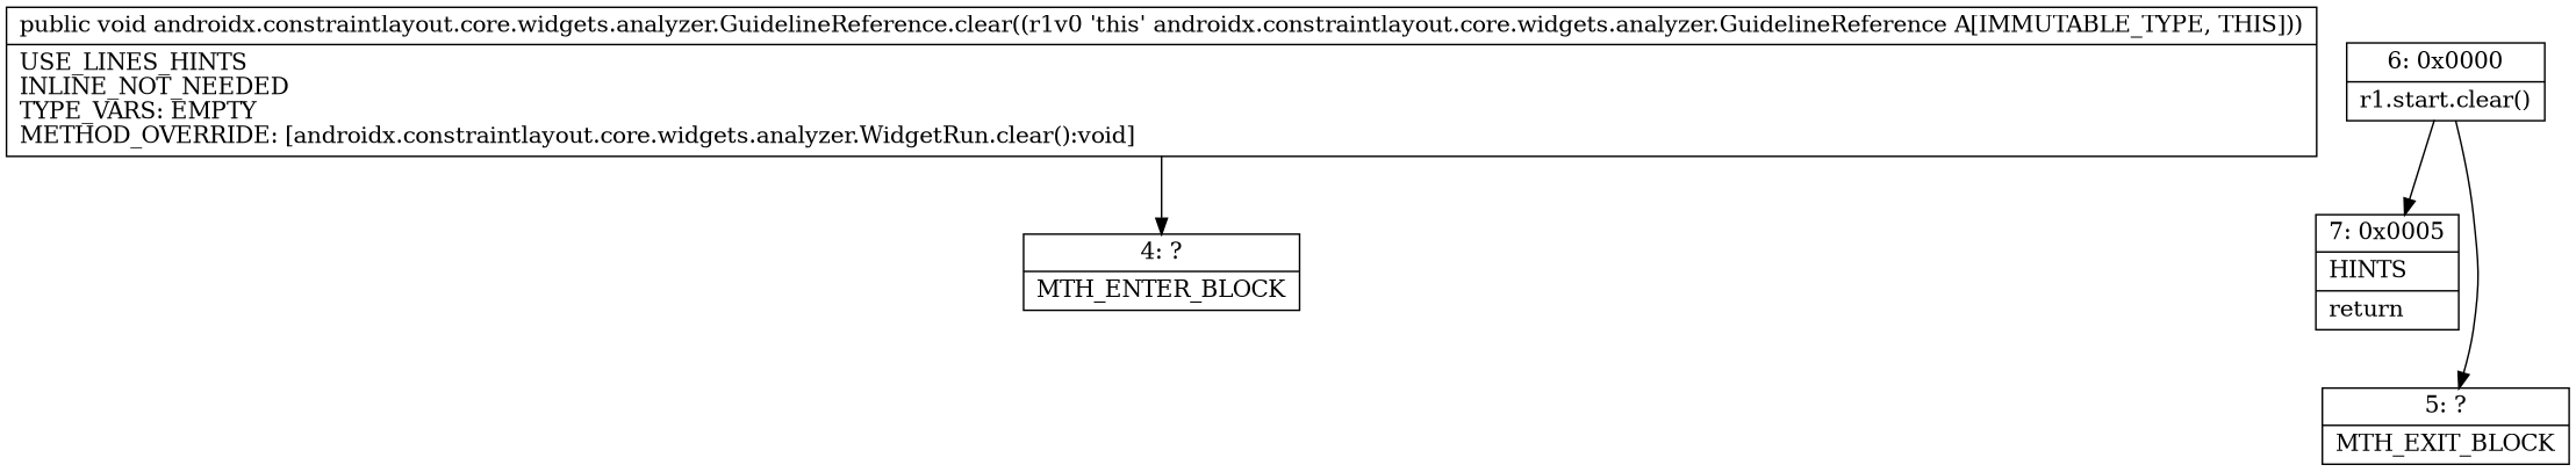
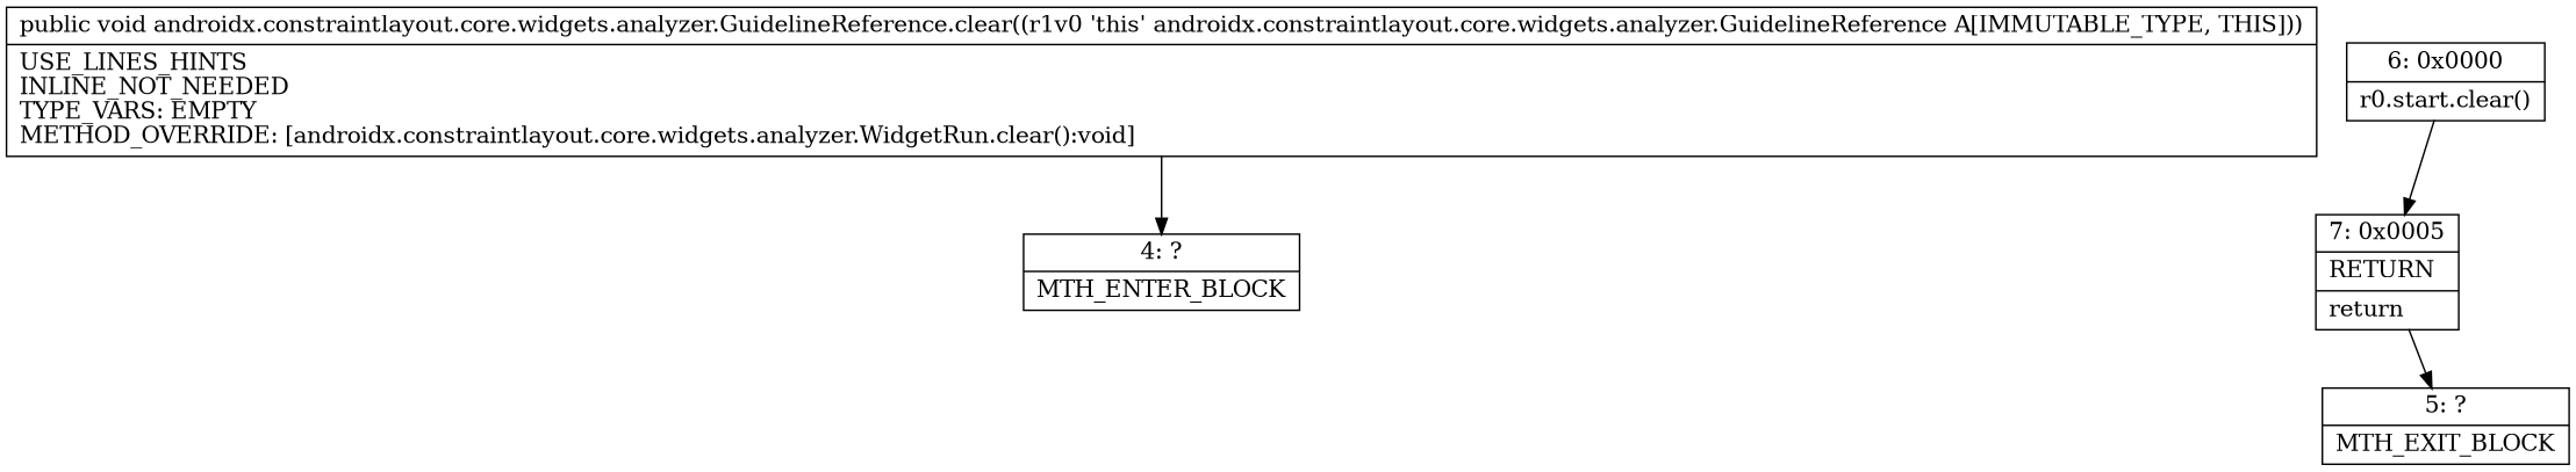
  digraph {
    node [shape=record]
    n1 [label="{4\:\ ?|MTH_ENTER_BLOCK\l}"]
-   n2 [label="{6\:\ 0x0000|r1.start.clear()\l}"]
-   n3 [label="{7\:\ 0x0005|HINTS\l|return\l}"]
+   n2 [label="{6\:\ 0x0000|r0.start.clear()\l}"]
+   n3 [label="{7\:\ 0x0005|RETURN\l|return\l}"]
    n4 [label="{5\:\ ?|MTH_EXIT_BLOCK\l}"]
    n5 [label="{public void androidx.constraintlayout.core.widgets.analyzer.GuidelineReference.clear((r1v0 'this' androidx.constraintlayout.core.widgets.analyzer.GuidelineReference A[IMMUTABLE_TYPE, THIS]))  | USE_LINES_HINTS\lINLINE_NOT_NEEDED\lTYPE_VARS: EMPTY\lMETHOD_OVERRIDE: [androidx.constraintlayout.core.widgets.analyzer.WidgetRun.clear():void]\l}"]
    n2 -> n3
-   n2 -> n4
+   n3 -> n4
    n5 -> n1
  }
